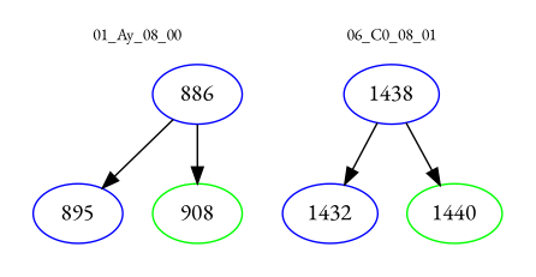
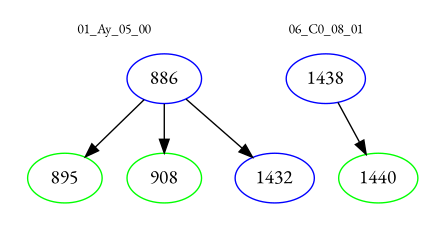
  digraph {
    fontname="EB Garamond"
    node [color=blue fontname="EB Garamond"]
    edge [color=black fontname="EB Garamond"]
    n1 [label=886]
-   n2 [label=895]
+   n2 [color=green label=895]
    n3 [color=green label=908]
    n4 [label=1438]
    n5 [label=1432]
    n6 [color=green label=1440]
    subgraph cluster_1 {
      color=white
      fontsize=10
-     label="01_Ay_08_00"
+     label="01_Ay_05_00"
      n1
      n2
      n3
    }
    subgraph cluster_2 {
      color=white
      fontsize=10
      label="06_C0_08_01"
      n4
      n5
      n6
    }
    n1 -> n2
    n1 -> n3
-   n4 -> n5
+   n1 -> n5
    n4 -> n6
  }
